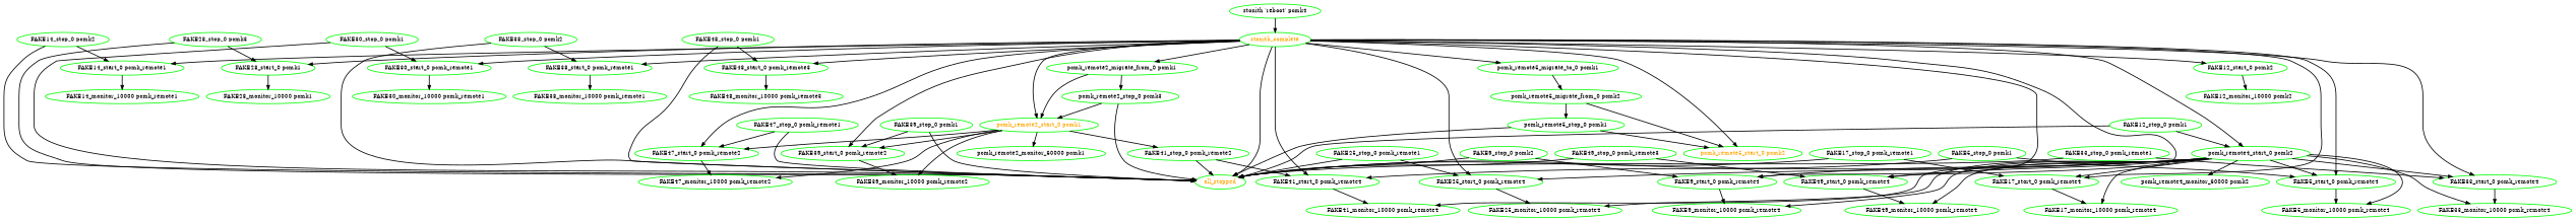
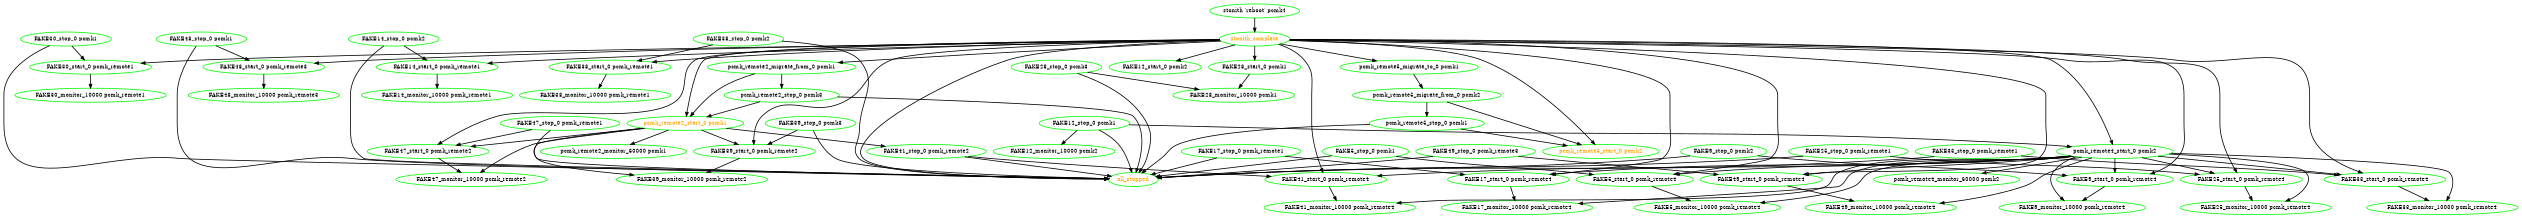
  digraph {
    node [color=green fontcolor=black style=bold]
    edge [style=bold]
    "FAKE12_start_0 pcmk2"
    "FAKE12_monitor_10000 pcmk2"
    all_stopped [fontcolor=orange]
    "FAKE12_stop_0 pcmk1"
    "pcmk_remote4_start_0 pcmk2"
    "FAKE14_start_0 pcmk_remote1"
    "FAKE14_monitor_10000 pcmk_remote1"
    "FAKE14_stop_0 pcmk2"
    "FAKE17_start_0 pcmk_remote4"
    "FAKE17_monitor_10000 pcmk_remote4"
    "FAKE17_stop_0 pcmk_remote1"
    "FAKE25_start_0 pcmk_remote4"
    "FAKE25_monitor_10000 pcmk_remote4"
    "FAKE25_stop_0 pcmk_remote1"
    "FAKE28_start_0 pcmk1"
    "FAKE28_monitor_10000 pcmk1"
    "FAKE28_stop_0 pcmk3"
    "FAKE30_start_0 pcmk_remote1"
    "FAKE30_monitor_10000 pcmk_remote1"
    "FAKE30_stop_0 pcmk1"
    "FAKE33_start_0 pcmk_remote4"
    "FAKE33_monitor_10000 pcmk_remote4"
    "FAKE33_stop_0 pcmk_remote1"
    "FAKE38_start_0 pcmk_remote1"
    "FAKE38_monitor_10000 pcmk_remote1"
    "FAKE38_stop_0 pcmk2"
    "FAKE39_start_0 pcmk_remote2"
    "FAKE39_monitor_10000 pcmk_remote2"
-   "FAKE39_stop_0 pcmk1"
+   "FAKE39_stop_0 pcmk1" [label="FAKE39_stop_0 pcmk3"]
    "FAKE41_start_0 pcmk_remote4"
    "FAKE41_monitor_10000 pcmk_remote4"
    "FAKE41_stop_0 pcmk_remote2"
    "FAKE47_start_0 pcmk_remote2"
    "FAKE47_monitor_10000 pcmk_remote2"
    "FAKE47_stop_0 pcmk_remote1"
    "FAKE48_start_0 pcmk_remote3"
    "FAKE48_monitor_10000 pcmk_remote3"
    "FAKE48_stop_0 pcmk1"
    "FAKE49_start_0 pcmk_remote4"
    "FAKE49_monitor_10000 pcmk_remote4"
    "FAKE49_stop_0 pcmk_remote3"
    "FAKE5_start_0 pcmk_remote4"
    "FAKE5_monitor_10000 pcmk_remote4"
    "FAKE5_stop_0 pcmk1"
    "FAKE9_start_0 pcmk_remote4"
    "FAKE9_monitor_10000 pcmk_remote4"
    "FAKE9_stop_0 pcmk2"
    "pcmk_remote2_start_0 pcmk1" [fontcolor=orange]
    "pcmk_remote2_migrate_from_0 pcmk1"
    "pcmk_remote2_stop_0 pcmk3"
    "pcmk_remote2_monitor_60000 pcmk1"
    "pcmk_remote4_monitor_60000 pcmk2"
    "pcmk_remote5_start_0 pcmk2" [fontcolor=orange]
    "pcmk_remote5_migrate_from_0 pcmk2"
    "pcmk_remote5_stop_0 pcmk1"
    "pcmk_remote5_migrate_to_0 pcmk1"
    stonith_complete [fontcolor=orange]
    "stonith 'reboot' pcmk4"
-   "FAKE12_start_0 pcmk2" -> "FAKE12_monitor_10000 pcmk2"
+   "FAKE12_stop_0 pcmk1" -> "FAKE12_monitor_10000 pcmk2"
    "FAKE12_stop_0 pcmk1" -> all_stopped
    "FAKE12_stop_0 pcmk1" -> "pcmk_remote4_start_0 pcmk2"
    "pcmk_remote4_start_0 pcmk2" -> "FAKE17_start_0 pcmk_remote4"
    "pcmk_remote4_start_0 pcmk2" -> "FAKE17_monitor_10000 pcmk_remote4"
    "pcmk_remote4_start_0 pcmk2" -> "FAKE25_start_0 pcmk_remote4"
    "pcmk_remote4_start_0 pcmk2" -> "FAKE25_monitor_10000 pcmk_remote4"
    "pcmk_remote4_start_0 pcmk2" -> "FAKE33_start_0 pcmk_remote4"
    "pcmk_remote4_start_0 pcmk2" -> "FAKE33_monitor_10000 pcmk_remote4"
    "pcmk_remote4_start_0 pcmk2" -> "FAKE41_start_0 pcmk_remote4"
    "pcmk_remote4_start_0 pcmk2" -> "FAKE41_monitor_10000 pcmk_remote4"
    "pcmk_remote4_start_0 pcmk2" -> "FAKE49_start_0 pcmk_remote4"
    "pcmk_remote4_start_0 pcmk2" -> "FAKE49_monitor_10000 pcmk_remote4"
    "pcmk_remote4_start_0 pcmk2" -> "FAKE5_start_0 pcmk_remote4"
    "pcmk_remote4_start_0 pcmk2" -> "FAKE5_monitor_10000 pcmk_remote4"
    "pcmk_remote4_start_0 pcmk2" -> "FAKE9_start_0 pcmk_remote4"
    "pcmk_remote4_start_0 pcmk2" -> "FAKE9_monitor_10000 pcmk_remote4"
    "pcmk_remote4_start_0 pcmk2" -> "pcmk_remote4_monitor_60000 pcmk2"
    "FAKE14_start_0 pcmk_remote1" -> "FAKE14_monitor_10000 pcmk_remote1"
    "FAKE14_stop_0 pcmk2" -> all_stopped
    "FAKE14_stop_0 pcmk2" -> "FAKE14_start_0 pcmk_remote1"
    "FAKE17_start_0 pcmk_remote4" -> "FAKE17_monitor_10000 pcmk_remote4"
    "FAKE17_stop_0 pcmk_remote1" -> all_stopped
    "FAKE17_stop_0 pcmk_remote1" -> "FAKE17_start_0 pcmk_remote4"
    "FAKE25_start_0 pcmk_remote4" -> "FAKE25_monitor_10000 pcmk_remote4"
    "FAKE25_stop_0 pcmk_remote1" -> all_stopped
    "FAKE25_stop_0 pcmk_remote1" -> "FAKE25_start_0 pcmk_remote4"
    "FAKE28_start_0 pcmk1" -> "FAKE28_monitor_10000 pcmk1"
    "FAKE28_stop_0 pcmk3" -> all_stopped
-   "FAKE28_stop_0 pcmk3" -> "FAKE28_start_0 pcmk1"
+   "FAKE28_stop_0 pcmk3" -> "FAKE28_monitor_10000 pcmk1"
    "FAKE30_start_0 pcmk_remote1" -> "FAKE30_monitor_10000 pcmk_remote1"
    "FAKE30_stop_0 pcmk1" -> all_stopped
    "FAKE30_stop_0 pcmk1" -> "FAKE30_start_0 pcmk_remote1"
    "FAKE33_start_0 pcmk_remote4" -> "FAKE33_monitor_10000 pcmk_remote4"
    "FAKE33_stop_0 pcmk_remote1" -> all_stopped
    "FAKE33_stop_0 pcmk_remote1" -> "FAKE33_start_0 pcmk_remote4"
    "FAKE38_start_0 pcmk_remote1" -> "FAKE38_monitor_10000 pcmk_remote1"
    "FAKE38_stop_0 pcmk2" -> all_stopped
    "FAKE38_stop_0 pcmk2" -> "FAKE38_start_0 pcmk_remote1"
    "FAKE39_start_0 pcmk_remote2" -> "FAKE39_monitor_10000 pcmk_remote2"
    "FAKE39_stop_0 pcmk1" -> all_stopped
    "FAKE39_stop_0 pcmk1" -> "FAKE39_start_0 pcmk_remote2"
    "FAKE41_start_0 pcmk_remote4" -> "FAKE41_monitor_10000 pcmk_remote4"
    "FAKE41_stop_0 pcmk_remote2" -> all_stopped
    "FAKE41_stop_0 pcmk_remote2" -> "FAKE41_start_0 pcmk_remote4"
    "FAKE47_start_0 pcmk_remote2" -> "FAKE47_monitor_10000 pcmk_remote2"
    "FAKE47_stop_0 pcmk_remote1" -> all_stopped
    "FAKE47_stop_0 pcmk_remote1" -> "FAKE47_start_0 pcmk_remote2"
    "FAKE48_start_0 pcmk_remote3" -> "FAKE48_monitor_10000 pcmk_remote3"
    "FAKE48_stop_0 pcmk1" -> all_stopped
    "FAKE48_stop_0 pcmk1" -> "FAKE48_start_0 pcmk_remote3"
    "FAKE49_start_0 pcmk_remote4" -> "FAKE49_monitor_10000 pcmk_remote4"
    "FAKE49_stop_0 pcmk_remote3" -> all_stopped
    "FAKE49_stop_0 pcmk_remote3" -> "FAKE49_start_0 pcmk_remote4"
    "FAKE5_start_0 pcmk_remote4" -> "FAKE5_monitor_10000 pcmk_remote4"
    "FAKE5_stop_0 pcmk1" -> all_stopped
    "FAKE5_stop_0 pcmk1" -> "FAKE5_start_0 pcmk_remote4"
    "FAKE9_start_0 pcmk_remote4" -> "FAKE9_monitor_10000 pcmk_remote4"
    "FAKE9_stop_0 pcmk2" -> all_stopped
    "FAKE9_stop_0 pcmk2" -> "FAKE9_start_0 pcmk_remote4"
    "pcmk_remote2_start_0 pcmk1" -> "FAKE39_start_0 pcmk_remote2"
    "pcmk_remote2_start_0 pcmk1" -> "FAKE39_monitor_10000 pcmk_remote2"
    "pcmk_remote2_start_0 pcmk1" -> "FAKE41_stop_0 pcmk_remote2"
    "pcmk_remote2_start_0 pcmk1" -> "FAKE47_start_0 pcmk_remote2"
    "pcmk_remote2_start_0 pcmk1" -> "FAKE47_monitor_10000 pcmk_remote2"
    "pcmk_remote2_start_0 pcmk1" -> "pcmk_remote2_monitor_60000 pcmk1"
    "pcmk_remote2_migrate_from_0 pcmk1" -> "pcmk_remote2_start_0 pcmk1"
    "pcmk_remote2_migrate_from_0 pcmk1" -> "pcmk_remote2_stop_0 pcmk3"
    "pcmk_remote2_stop_0 pcmk3" -> all_stopped
    "pcmk_remote2_stop_0 pcmk3" -> "pcmk_remote2_start_0 pcmk1"
    "pcmk_remote5_migrate_from_0 pcmk2" -> "pcmk_remote5_start_0 pcmk2"
    "pcmk_remote5_migrate_from_0 pcmk2" -> "pcmk_remote5_stop_0 pcmk1"
    "pcmk_remote5_stop_0 pcmk1" -> all_stopped
    "pcmk_remote5_stop_0 pcmk1" -> "pcmk_remote5_start_0 pcmk2"
    "pcmk_remote5_migrate_to_0 pcmk1" -> "pcmk_remote5_migrate_from_0 pcmk2"
    stonith_complete -> "FAKE12_start_0 pcmk2"
    stonith_complete -> all_stopped
    stonith_complete -> "pcmk_remote4_start_0 pcmk2"
    stonith_complete -> "FAKE14_start_0 pcmk_remote1"
    stonith_complete -> "FAKE17_start_0 pcmk_remote4"
    stonith_complete -> "FAKE25_start_0 pcmk_remote4"
    stonith_complete -> "FAKE28_start_0 pcmk1"
    stonith_complete -> "FAKE30_start_0 pcmk_remote1"
    stonith_complete -> "FAKE33_start_0 pcmk_remote4"
    stonith_complete -> "FAKE38_start_0 pcmk_remote1"
    stonith_complete -> "FAKE39_start_0 pcmk_remote2"
    stonith_complete -> "FAKE41_start_0 pcmk_remote4"
    stonith_complete -> "FAKE47_start_0 pcmk_remote2"
    stonith_complete -> "FAKE48_start_0 pcmk_remote3"
    stonith_complete -> "FAKE49_start_0 pcmk_remote4"
    stonith_complete -> "FAKE5_start_0 pcmk_remote4"
    stonith_complete -> "FAKE9_start_0 pcmk_remote4"
    stonith_complete -> "pcmk_remote2_start_0 pcmk1"
    stonith_complete -> "pcmk_remote2_migrate_from_0 pcmk1"
    stonith_complete -> "pcmk_remote5_start_0 pcmk2"
    stonith_complete -> "pcmk_remote5_migrate_to_0 pcmk1"
    "stonith 'reboot' pcmk4" -> stonith_complete
  }
